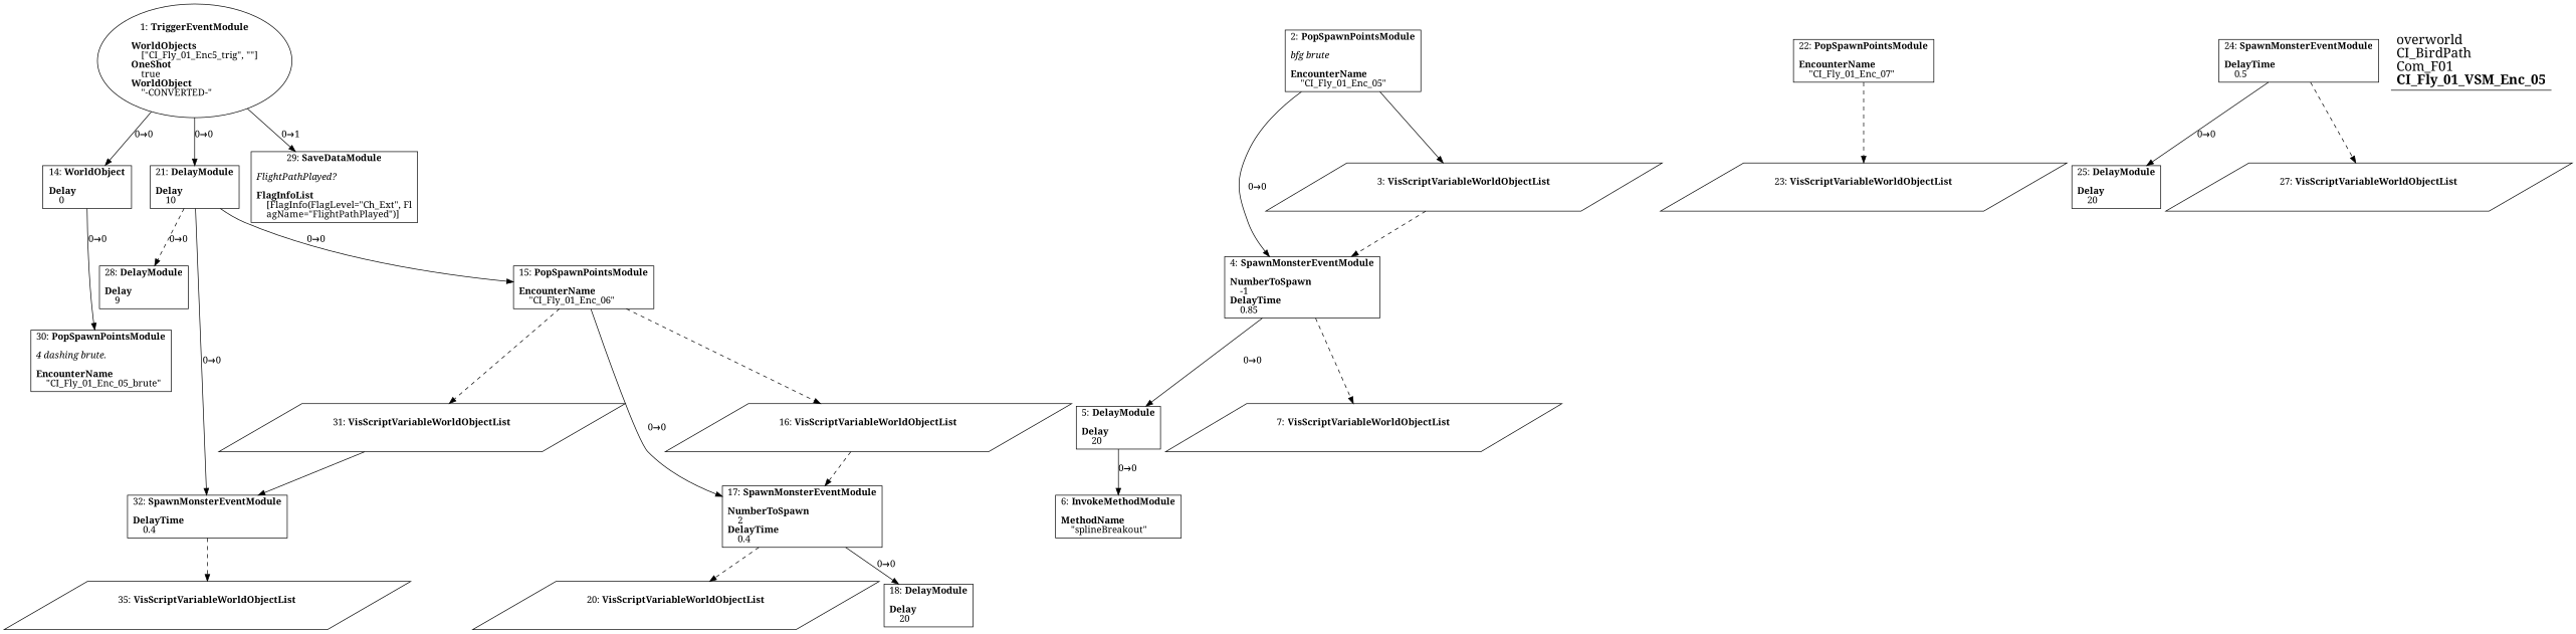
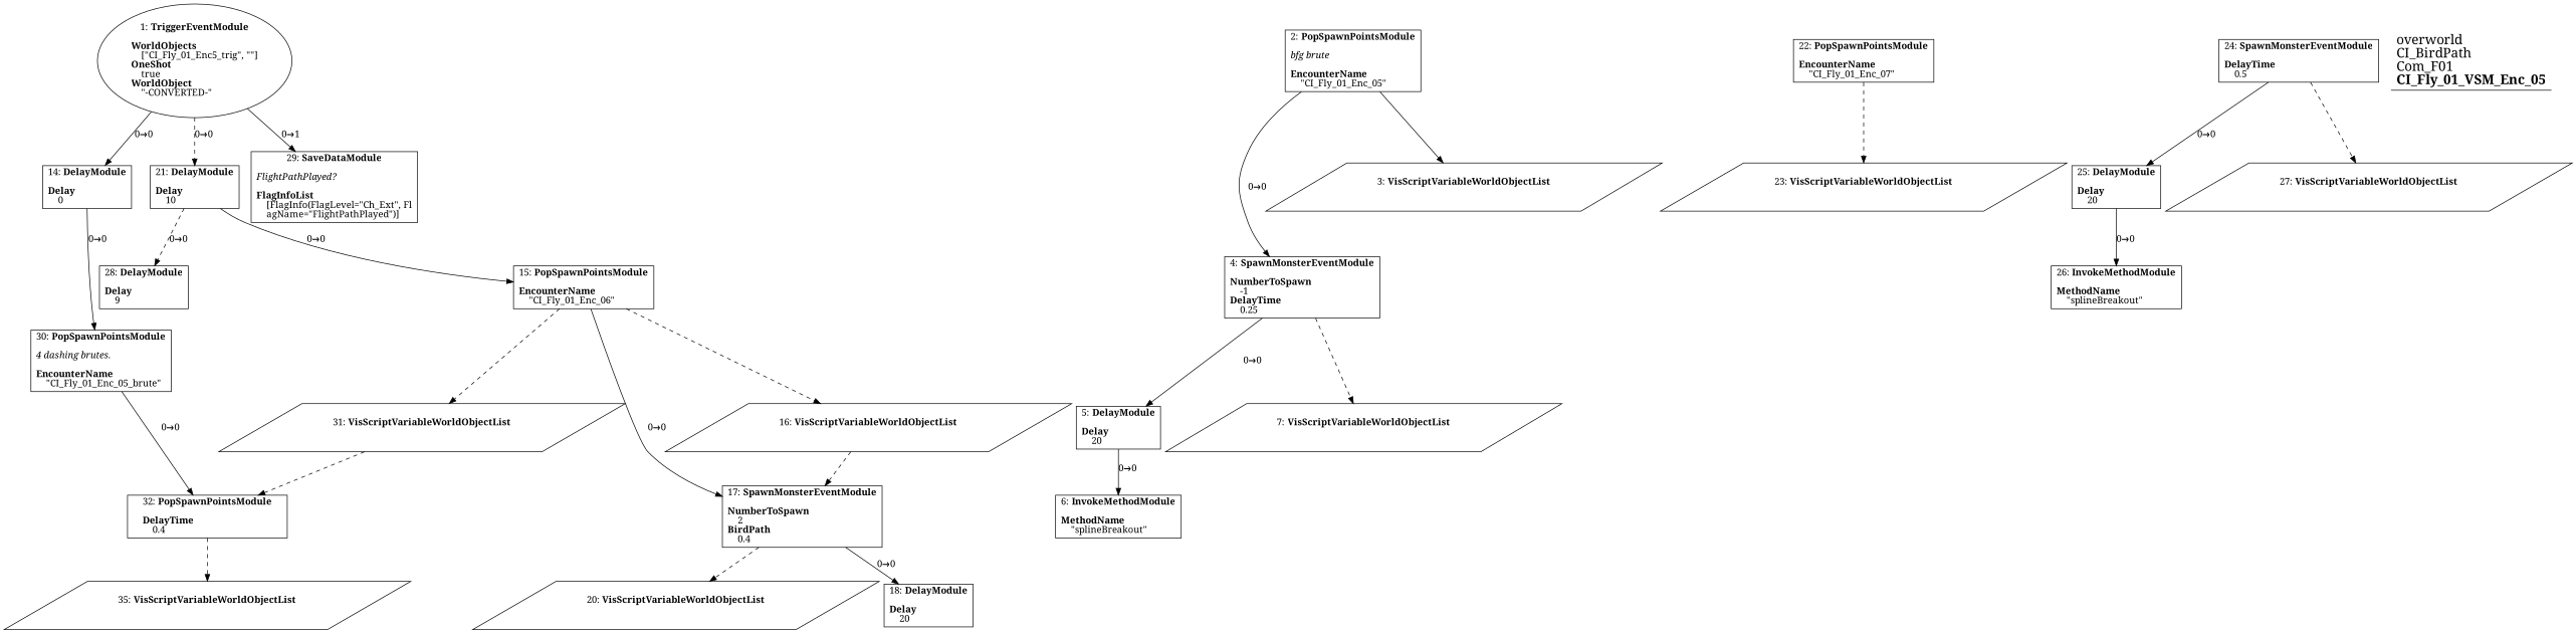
  digraph {
    fontname="Noto Serif"
    splines=spline
    node [fontname="Noto Serif" shape=box]
    edge [fontname="Noto Serif"]
    n1 [label=<1: <b>TriggerEventModule</b><br/><br/><b>WorldObjects</b><br align="left"/>    [&quot;CI_Fly_01_Enc5_trig&quot;, &quot;&quot;]<br align="left"/><b>OneShot</b><br align="left"/>    true<br align="left"/><b>WorldObject</b><br align="left"/>    &quot;-CONVERTED-&quot;<br align="left"/>> shape=oval]
-   n2 [label=<14: <b>WorldObject</b><br/><br/><b>Delay</b><br align="left"/>    0<br align="left"/>>]
+   n2 [label=<14: <b>DelayModule</b><br/><br/><b>Delay</b><br align="left"/>    0<br align="left"/>>]
    n3 [label=<21: <b>DelayModule</b><br/><br/><b>Delay</b><br align="left"/>    10<br align="left"/>>]
    n4 [label=<29: <b>SaveDataModule</b><br/><br/><i>FlightPathPlayed?<br align="left"/></i><br align="left"/><b>FlagInfoList</b><br align="left"/>    [FlagInfo(FlagLevel=&quot;Ch_Ext&quot;, Fl<br align="left"/>    agName=&quot;FlightPathPlayed&quot;)]<br align="left"/>>]
-   n5 [label=<30: <b>PopSpawnPointsModule</b><br/><br/><i>4 dashing brute.  <br align="left"/></i><br align="left"/><b>EncounterName</b><br align="left"/>    &quot;CI_Fly_01_Enc_05_brute&quot;<br align="left"/>>]
+   n5 [label=<30: <b>PopSpawnPointsModule</b><br/><br/><i>4 dashing brutes.  <br align="left"/></i><br align="left"/><b>EncounterName</b><br align="left"/>    &quot;CI_Fly_01_Enc_05_brute&quot;<br align="left"/>>]
    n6 [label=<15: <b>PopSpawnPointsModule</b><br/><br/><b>EncounterName</b><br align="left"/>    &quot;CI_Fly_01_Enc_06&quot;<br align="left"/>>]
    n7 [label=<28: <b>DelayModule</b><br/><br/><b>Delay</b><br align="left"/>    9<br align="left"/>>]
-   n8 [label=<32: <b>SpawnMonsterEventModule</b><br/><br/><b>DelayTime</b><br align="left"/>    0.4<br align="left"/>>]
+   n8 [label=<32: <b>PopSpawnPointsModule</b><br/><br/><b>DelayTime</b><br align="left"/>    0.4<br align="left"/>>]
    n9 [label=<31: <b>VisScriptVariableWorldObjectList</b><br/><br/>> shape=parallelogram]
-   n10 [label=<17: <b>SpawnMonsterEventModule</b><br/><br/><b>NumberToSpawn</b><br align="left"/>    2<br align="left"/><b>DelayTime</b><br align="left"/>    0.4<br align="left"/>>]
+   n10 [label=<17: <b>SpawnMonsterEventModule</b><br/><br/><b>NumberToSpawn</b><br align="left"/>    2<br align="left"/><b>BirdPath</b><br align="left"/>    0.4<br align="left"/>>]
    n11 [label=<16: <b>VisScriptVariableWorldObjectList</b><br/><br/>> shape=parallelogram]
    n12 [label=<2: <b>PopSpawnPointsModule</b><br/><br/><i>bfg brute<br align="left"/></i><br align="left"/><b>EncounterName</b><br align="left"/>    &quot;CI_Fly_01_Enc_05&quot;<br align="left"/>>]
-   n13 [label=<4: <b>SpawnMonsterEventModule</b><br/><br/><b>NumberToSpawn</b><br align="left"/>    -1<br align="left"/><b>DelayTime</b><br align="left"/>    0.85<br align="left"/>>]
+   n13 [label=<4: <b>SpawnMonsterEventModule</b><br/><br/><b>NumberToSpawn</b><br align="left"/>    -1<br align="left"/><b>DelayTime</b><br align="left"/>    0.25<br align="left"/>>]
    n14 [label=<3: <b>VisScriptVariableWorldObjectList</b><br/><br/>> shape=parallelogram]
    n15 [label=<5: <b>DelayModule</b><br/><br/><b>Delay</b><br align="left"/>    20<br align="left"/>>]
    n16 [label=<7: <b>VisScriptVariableWorldObjectList</b><br/><br/>> shape=parallelogram]
    n17 [label=<6: <b>InvokeMethodModule</b><br/><br/><b>MethodName</b><br align="left"/>    &quot;splineBreakout&quot;<br align="left"/>>]
    n18 [label=<35: <b>VisScriptVariableWorldObjectList</b><br/><br/>> shape=parallelogram]
    n19 [label=<18: <b>DelayModule</b><br/><br/><b>Delay</b><br align="left"/>    20<br align="left"/>>]
    n20 [label=<20: <b>VisScriptVariableWorldObjectList</b><br/><br/>> shape=parallelogram]
    n21 [label=<22: <b>PopSpawnPointsModule</b><br/><br/><b>EncounterName</b><br align="left"/>    &quot;CI_Fly_01_Enc_07&quot;<br align="left"/>>]
    n22 [label=<23: <b>VisScriptVariableWorldObjectList</b><br/><br/>> shape=parallelogram]
    n23 [label=<24: <b>SpawnMonsterEventModule</b><br/><br/><b>DelayTime</b><br align="left"/>    0.5<br align="left"/>>]
    n24 [label=<25: <b>DelayModule</b><br/><br/><b>Delay</b><br align="left"/>    20<br align="left"/>>]
    n25 [label=<27: <b>VisScriptVariableWorldObjectList</b><br/><br/>> shape=parallelogram]
+   n26 [label=<26: <b>InvokeMethodModule</b><br/><br/><b>MethodName</b><br align="left"/>    &quot;splineBreakout&quot;<br align="left"/>>]
    n27 [label=<<font point-size="20">overworld<br align="left"/>CI_BirdPath<br align="left"/>Com_F01<br align="left"/><b>CI_Fly_01_VSM_Enc_05</b><br align="left"/></font>> shape=underline]
    n1 -> n2 [label="0→0"]
-   n1 -> n3 [label="0→0"]
+   n1 -> n3 [label="0→0" style=dashed]
    n1 -> n4 [label="0→1"]
    n2 -> n5 [label="0→0"]
    n3 -> n6 [label="0→0"]
    n3 -> n7 [label="0→0" style=dashed]
-   n3 -> n8 [label="0→0"]
+   n5 -> n8 [label="0→0"]
    n6 -> n9 [style=dashed]
    n6 -> n10 [label="0→0"]
    n6 -> n11 [style=dashed]
    n8 -> n18 [style=dashed]
-   n9 -> n8 [style=solid]
+   n9 -> n8 [style=dashed]
    n10 -> n19 [label="0→0"]
    n10 -> n20 [style=dashed]
    n11 -> n10 [style=dashed]
    n12 -> n13 [label="0→0"]
    n12 -> n14 [style=solid]
    n13 -> n15 [label="0→0"]
    n13 -> n16 [style=dashed]
-   n14 -> n13 [style=dashed]
    n15 -> n17 [label="0→0"]
    n21 -> n22 [style=dashed]
    n23 -> n24 [label="0→0"]
    n23 -> n25 [style=dashed]
+   n24 -> n26 [label="0→0"]
  }
